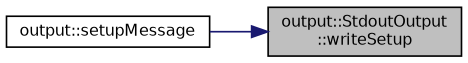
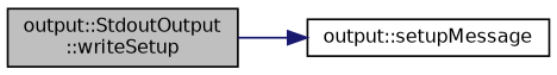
  digraph {
    rankdir=LR
    node [color=black fontname=Helvetica fontsize=10 shape=record style=filled]
    n1 [fillcolor=grey75 fontcolor=black height=0.2 label="output::StdoutOutput\l::writeSetup" width=0.4]
    n2 [fillcolor=white height=0.2 label="output::setupMessage" width=0.4]
-   n2 -> n1 [color=midnightblue fontname=Helvetica fontsize=10 labelfontname=Helvetica labelfontsize=10 style=solid]
+   n1 -> n2 [color=midnightblue fontname=Helvetica fontsize=10 labelfontname=Helvetica labelfontsize=10 style=solid]
  }
